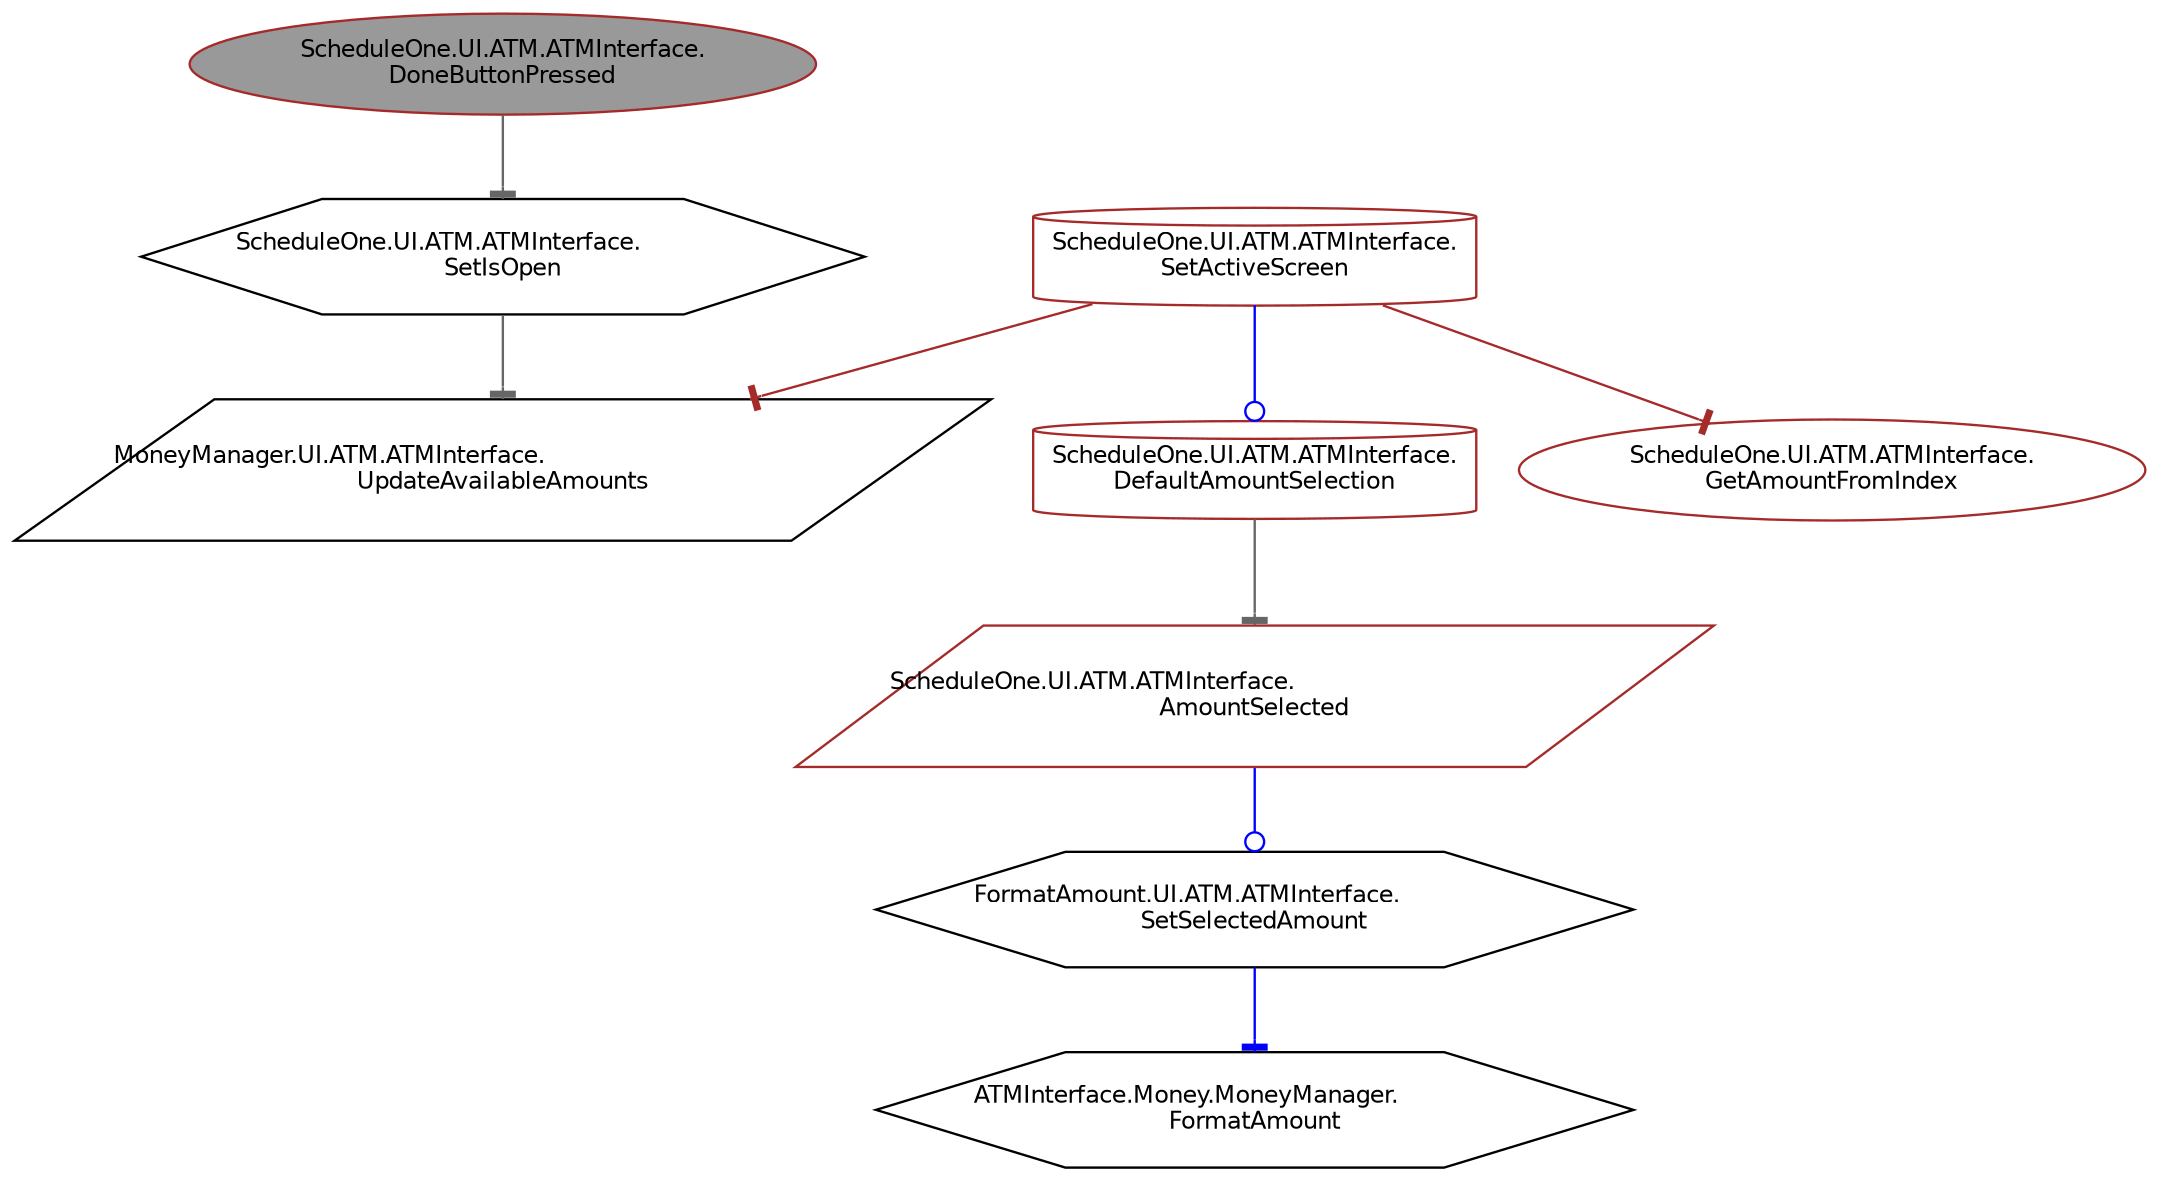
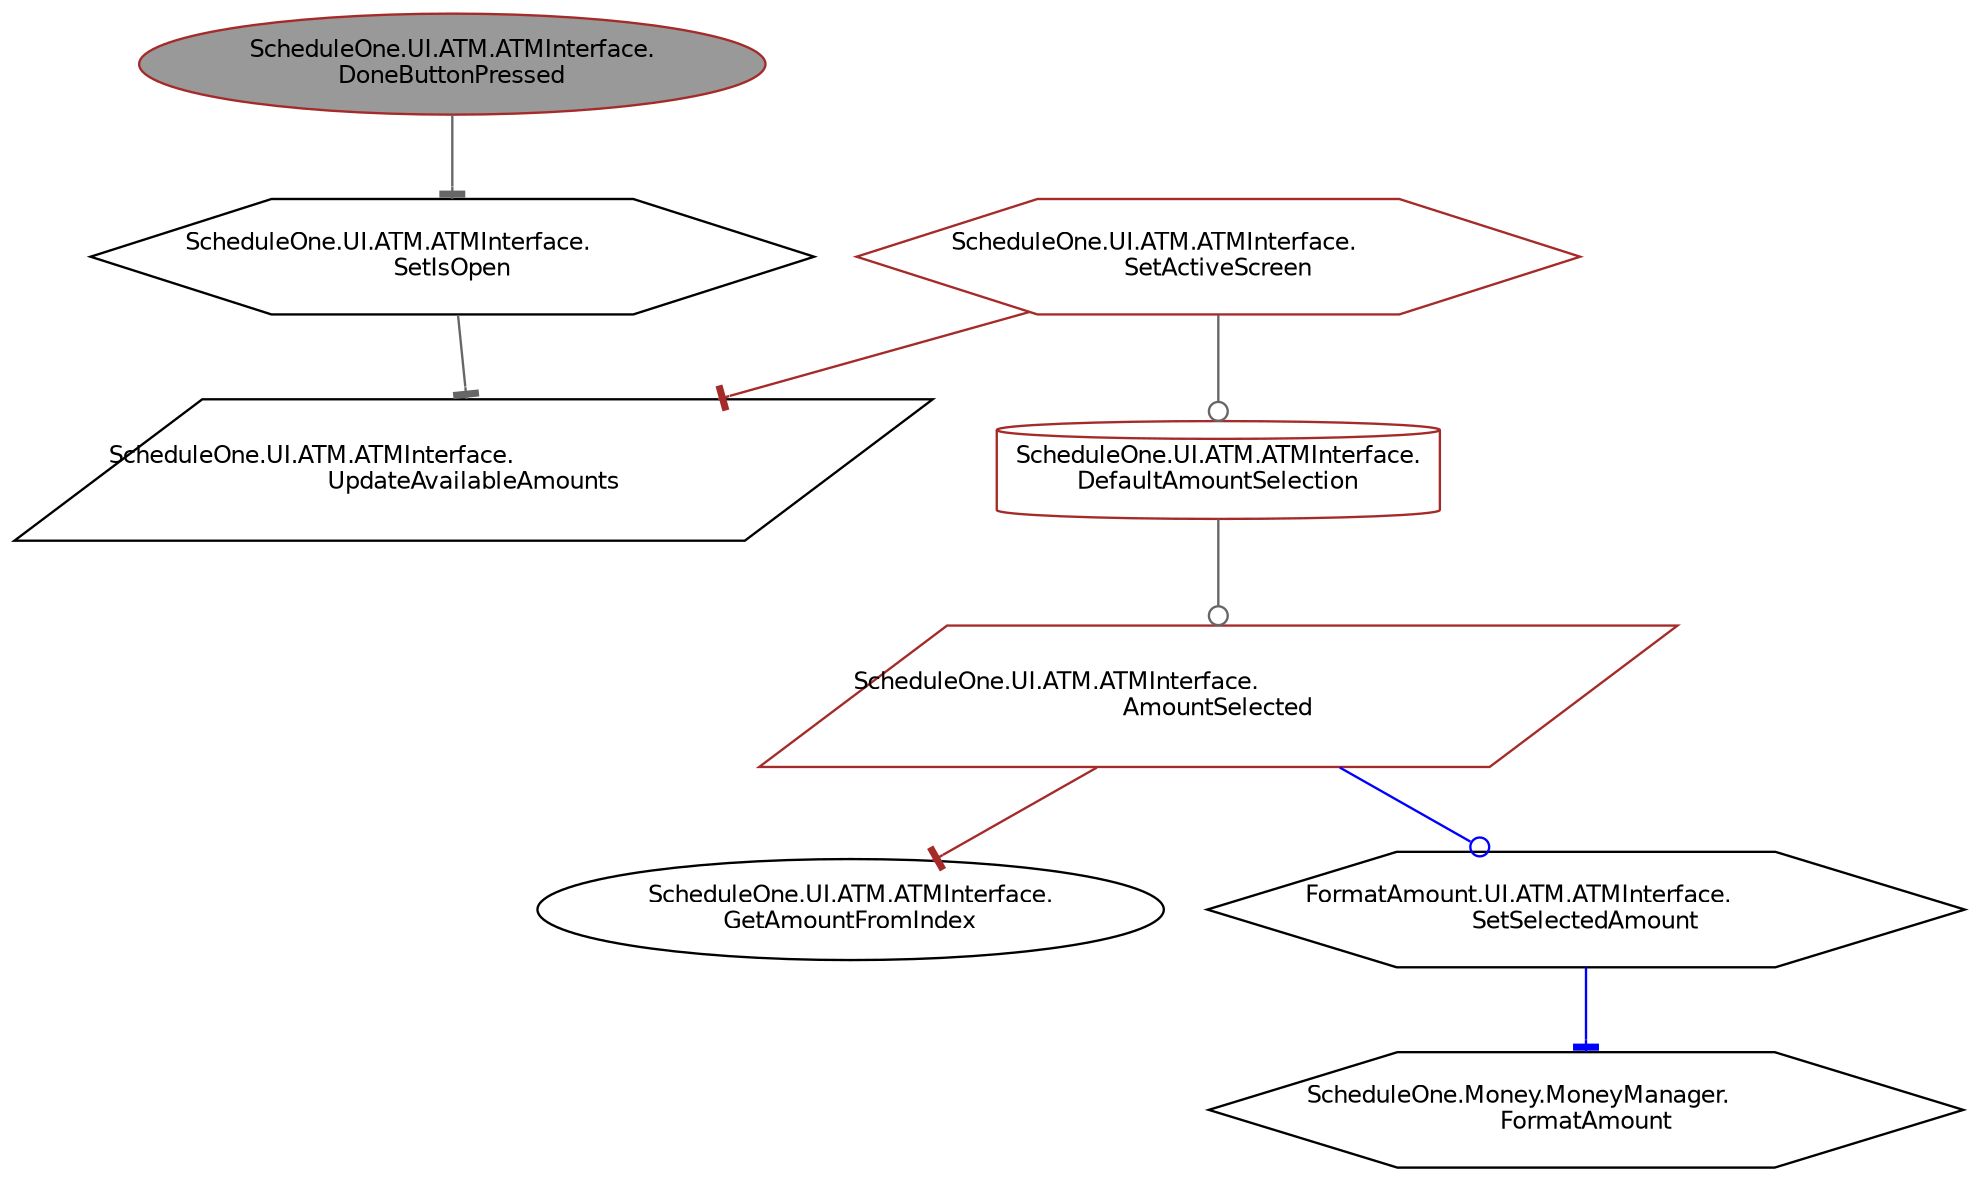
  digraph {
    rankdir=TB
    node [color=black fillcolor=white fontname=Helvetica fontsize=10 shape=hexagon style=filled]
    edge [arrowhead=tee color=gray40 fontname=Helvetica fontsize=10 labelfontname=Helvetica labelfontsize=10 style=solid]
    n1 [color=brown fillcolor=grey60 fontcolor=black height=0.2 label="ScheduleOne.UI.ATM.ATMInterface.\lDoneButtonPressed" shape=ellipse width=0.4]
    n2 [height=0.2 label="ScheduleOne.UI.ATM.ATMInterface.\lSetIsOpen" width=0.4]
-   n3 [height=0.2 label="MoneyManager.UI.ATM.ATMInterface.\lUpdateAvailableAmounts" shape=parallelogram width=0.4]
-   n4 [color=brown height=0.2 label="ScheduleOne.UI.ATM.ATMInterface.\lSetActiveScreen" shape=cylinder width=0.4]
+   n3 [height=0.2 label="ScheduleOne.UI.ATM.ATMInterface.\lUpdateAvailableAmounts" shape=parallelogram width=0.4]
+   n4 [color=brown height=0.2 label="ScheduleOne.UI.ATM.ATMInterface.\lSetActiveScreen" width=0.4]
    n5 [color=brown height=0.2 label="ScheduleOne.UI.ATM.ATMInterface.\lDefaultAmountSelection" shape=cylinder width=0.4]
    n6 [color=brown height=0.2 label="ScheduleOne.UI.ATM.ATMInterface.\lAmountSelected" shape=parallelogram width=0.4]
-   n7 [color=brown height=0.2 label="ScheduleOne.UI.ATM.ATMInterface.\lGetAmountFromIndex" shape=ellipse width=0.4]
+   n7 [height=0.2 label="ScheduleOne.UI.ATM.ATMInterface.\lGetAmountFromIndex" shape=ellipse width=0.4]
    n8 [height=0.2 label="FormatAmount.UI.ATM.ATMInterface.\lSetSelectedAmount" width=0.4]
-   n9 [height=0.2 label="ATMInterface.Money.MoneyManager.\lFormatAmount" width=0.4]
+   n9 [height=0.2 label="ScheduleOne.Money.MoneyManager.\lFormatAmount" width=0.4]
    n1 -> n2
    n2 -> n3
    n4 -> n3 [color=brown]
-   n4 -> n5 [arrowhead=odot color=blue]
-   n5 -> n6
-   n4 -> n7 [color=brown]
+   n4 -> n5 [arrowhead=odot]
+   n5 -> n6 [arrowhead=odot]
+   n6 -> n7 [color=brown]
    n6 -> n8 [arrowhead=odot color=blue]
    n8 -> n9 [color=blue]
  }
